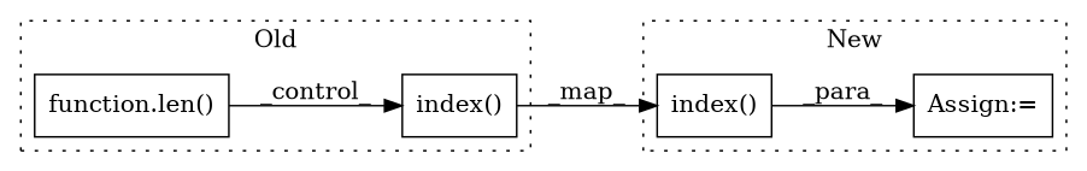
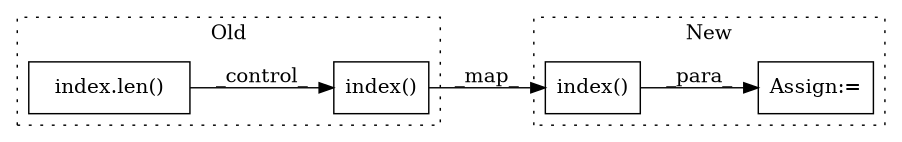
  digraph {
    rankdir=LR
    node [a=75 l="13,1" shape=box]
    n1 [label="index()" s="555,573"]
-   n2 [l="4,1" label="function.len()" s="377,384"]
+   n2 [l="4,1" label="index.len()" s="377,384"]
    n3 [label="index()" s="920,938"]
    n4 [a=68 l=3 label="Assign:=" s=906]
    subgraph cluster_1 {
      label=Old
      style=dotted
      n1
      n2
    }
    subgraph cluster_2 {
      label=New
      style=dotted
      n3
      n4
    }
    n1 -> n3 [label=_map_]
    n2 -> n1 [label=_control_]
    n3 -> n4 [label=_para_]
  }
